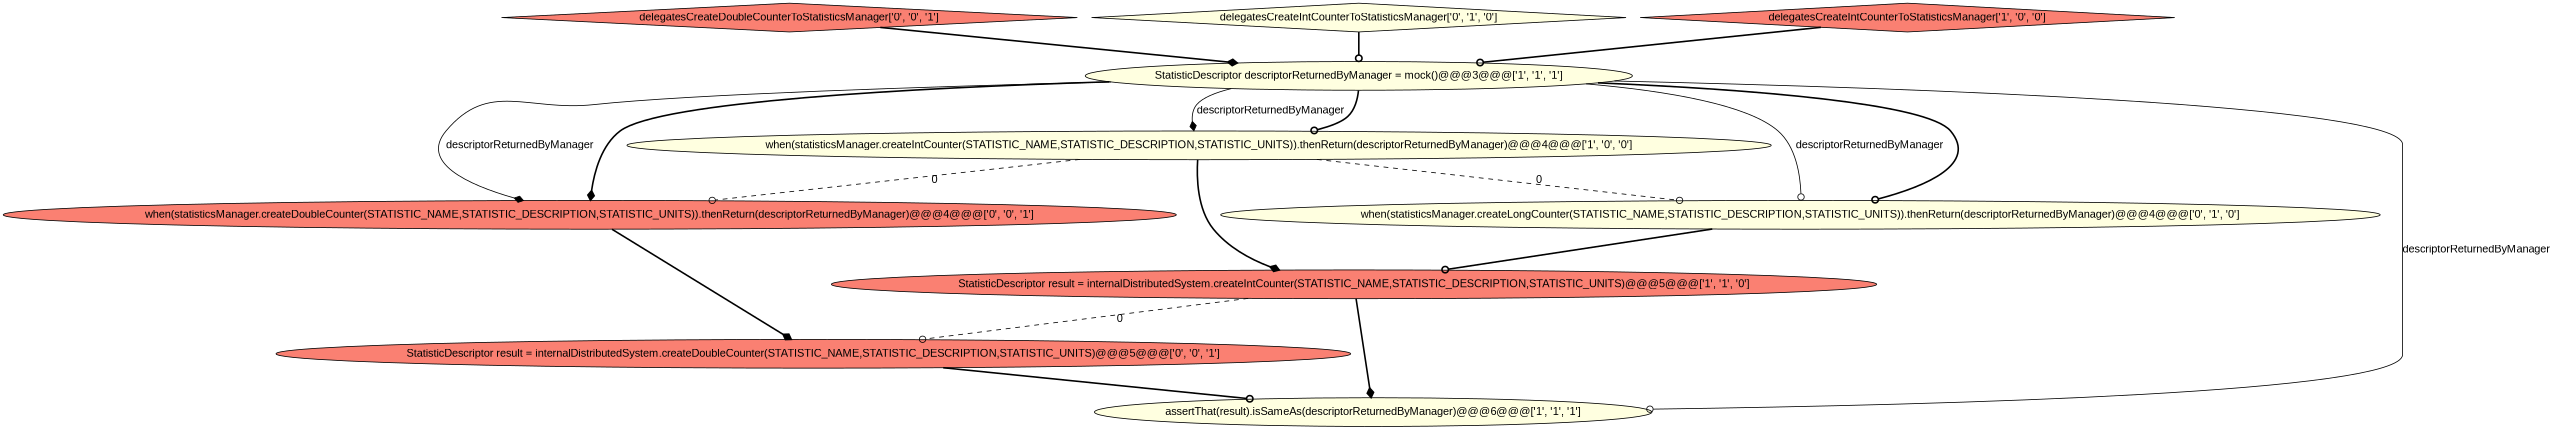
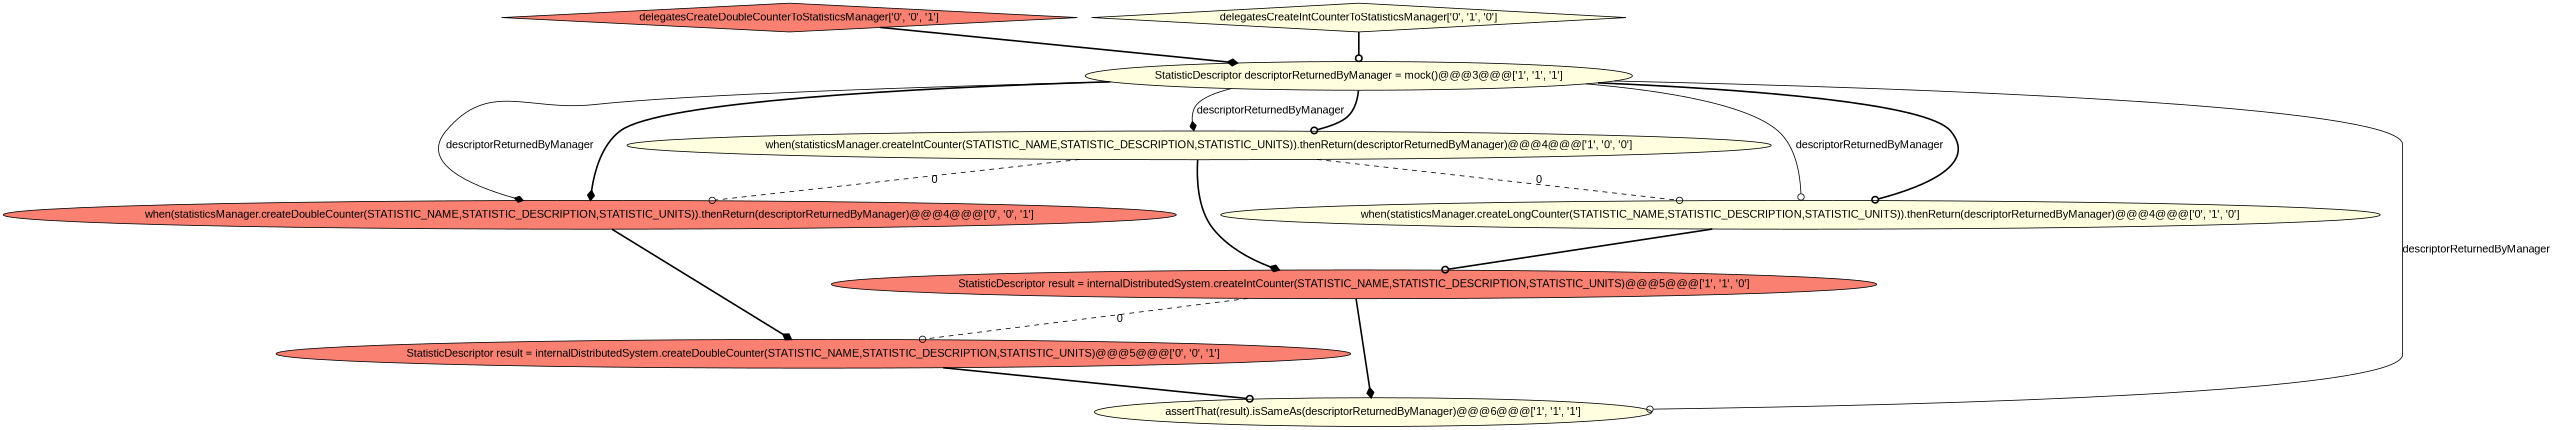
  digraph {
    fontname="Liberation Sans"
    node [fillcolor=salmon shape=ellipse style=filled fontname="Liberation Sans"]
    edge [style=bold arrowhead=odot fontname="Liberation Sans"]
    n1 [label="delegatesCreateDoubleCounterToStatisticsManager['0', '0', '1']" shape=diamond]
    n2 [fillcolor=lightyellow label="StatisticDescriptor descriptorReturnedByManager = mock()@@@3@@@['1', '1', '1']"]
    n3 [fillcolor=lightyellow label="when(statisticsManager.createIntCounter(STATISTIC_NAME,STATISTIC_DESCRIPTION,STATISTIC_UNITS)).thenReturn(descriptorReturnedByManager)@@@4@@@['1', '0', '0']"]
    n4 [label="StatisticDescriptor result = internalDistributedSystem.createIntCounter(STATISTIC_NAME,STATISTIC_DESCRIPTION,STATISTIC_UNITS)@@@5@@@['1', '1', '0']"]
    n5 [label="when(statisticsManager.createDoubleCounter(STATISTIC_NAME,STATISTIC_DESCRIPTION,STATISTIC_UNITS)).thenReturn(descriptorReturnedByManager)@@@4@@@['0', '0', '1']"]
    n6 [fillcolor=lightyellow label="when(statisticsManager.createLongCounter(STATISTIC_NAME,STATISTIC_DESCRIPTION,STATISTIC_UNITS)).thenReturn(descriptorReturnedByManager)@@@4@@@['0', '1', '0']"]
    n7 [fillcolor=lightyellow label="assertThat(result).isSameAs(descriptorReturnedByManager)@@@6@@@['1', '1', '1']"]
    n8 [label="StatisticDescriptor result = internalDistributedSystem.createDoubleCounter(STATISTIC_NAME,STATISTIC_DESCRIPTION,STATISTIC_UNITS)@@@5@@@['0', '0', '1']"]
    n9 [fillcolor=lightyellow label="delegatesCreateIntCounterToStatisticsManager['0', '1', '0']" shape=diamond]
-   n10 [label="delegatesCreateIntCounterToStatisticsManager['1', '0', '0']" shape=diamond]
    n1 -> n2 [arrowhead=diamond]
    n2 -> n3
    n2 -> n3 [label=descriptorReturnedByManager style=solid arrowhead=diamond]
    n2 -> n5 [label=descriptorReturnedByManager style=solid arrowhead=diamond]
    n2 -> n5 [arrowhead=diamond]
    n2 -> n6
    n2 -> n6 [label=descriptorReturnedByManager style=solid]
    n2 -> n7 [label=descriptorReturnedByManager style=solid]
    n3 -> n4 [arrowhead=diamond]
    n3 -> n5 [label=0 style=dashed]
    n3 -> n6 [label=0 style=dashed]
    n4 -> n7 [arrowhead=diamond]
    n4 -> n8 [label=0 style=dashed]
    n5 -> n8 [arrowhead=diamond]
    n6 -> n4
    n8 -> n7
    n9 -> n2
-   n10 -> n2
  }
